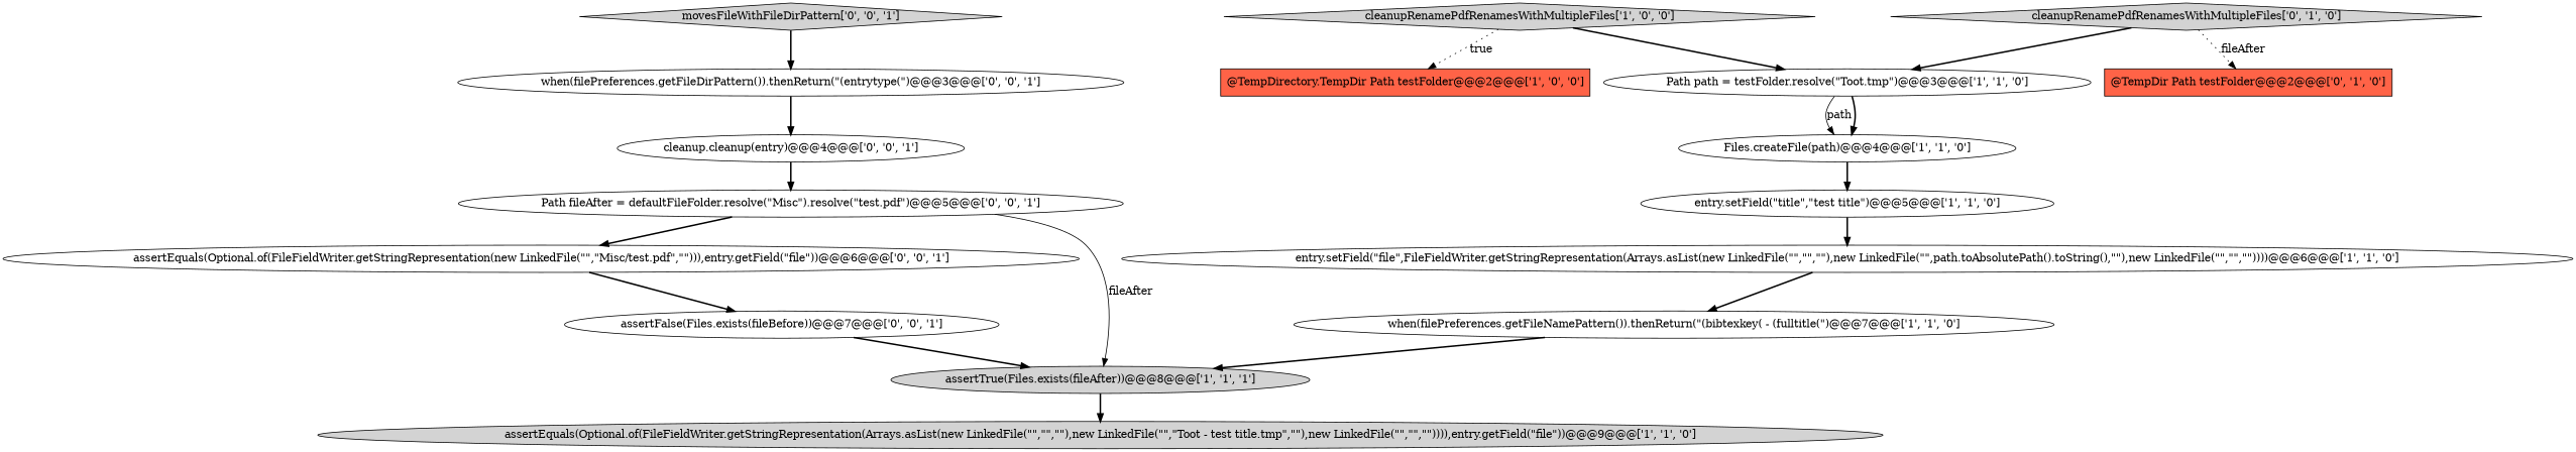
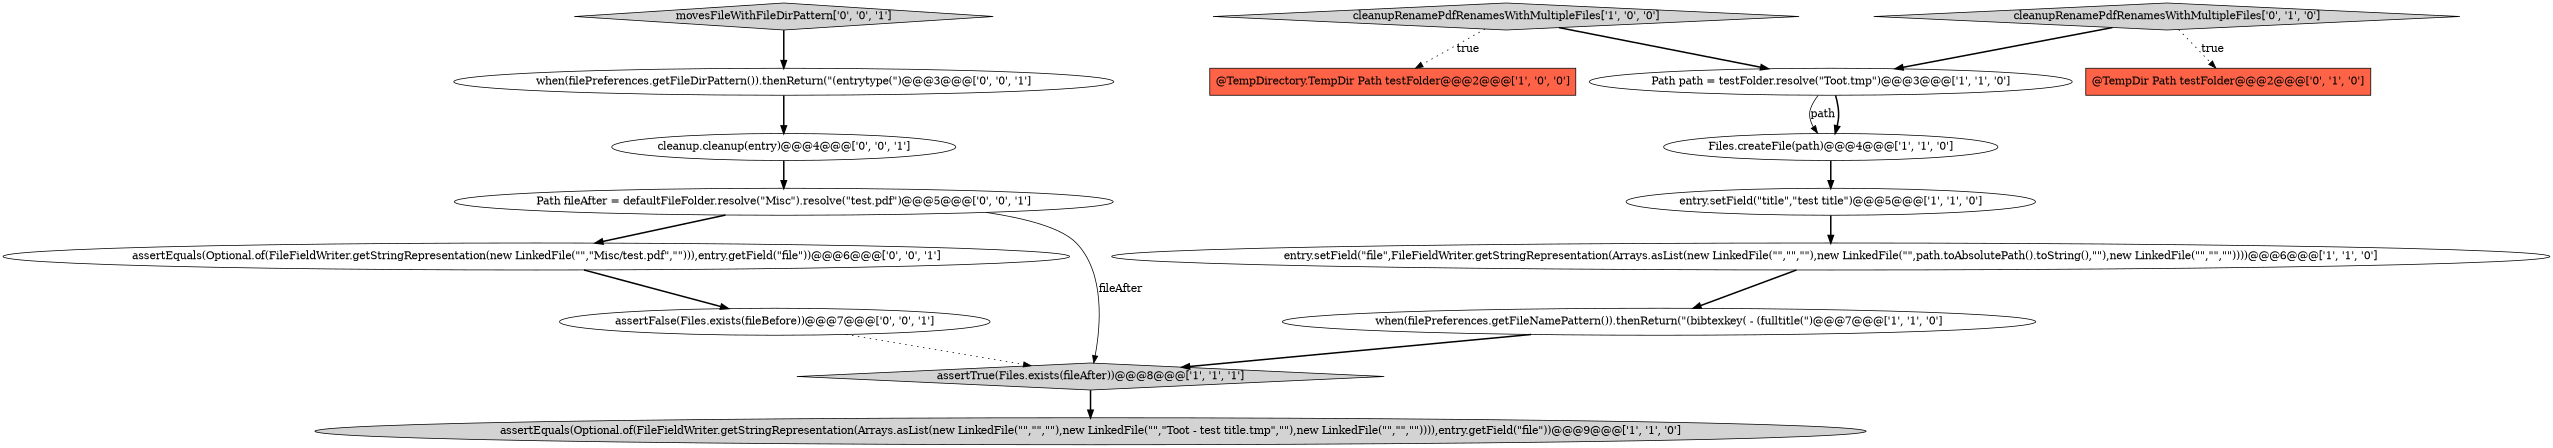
  digraph {
    node [fillcolor=white shape=ellipse style=filled]
    edge [style=bold]
    n1 [label="when(filePreferences.getFileNamePattern()).thenReturn(\"(bibtexkey( - (fulltitle(\")@@@7@@@['1', '1', '0']"]
-   n2 [fillcolor=lightgray label="assertTrue(Files.exists(fileAfter))@@@8@@@['1', '1', '1']"]
+   n2 [fillcolor=lightgray label="assertTrue(Files.exists(fileAfter))@@@8@@@['1', '1', '1']" shape=diamond]
    n3 [fillcolor=lightgray label="assertEquals(Optional.of(FileFieldWriter.getStringRepresentation(Arrays.asList(new LinkedFile(\"\",\"\",\"\"),new LinkedFile(\"\",\"Toot - test title.tmp\",\"\"),new LinkedFile(\"\",\"\",\"\")))),entry.getField(\"file\"))@@@9@@@['1', '1', '0']"]
    n4 [label="Files.createFile(path)@@@4@@@['1', '1', '0']"]
    n5 [label="entry.setField(\"title\",\"test title\")@@@5@@@['1', '1', '0']"]
    n6 [label="entry.setField(\"file\",FileFieldWriter.getStringRepresentation(Arrays.asList(new LinkedFile(\"\",\"\",\"\"),new LinkedFile(\"\",path.toAbsolutePath().toString(),\"\"),new LinkedFile(\"\",\"\",\"\"))))@@@6@@@['1', '1', '0']"]
    n7 [label="when(filePreferences.getFileDirPattern()).thenReturn(\"(entrytype(\")@@@3@@@['0', '0', '1']"]
    n8 [label="cleanup.cleanup(entry)@@@4@@@['0', '0', '1']"]
    n9 [label="Path fileAfter = defaultFileFolder.resolve(\"Misc\").resolve(\"test.pdf\")@@@5@@@['0', '0', '1']"]
    n10 [label="Path path = testFolder.resolve(\"Toot.tmp\")@@@3@@@['1', '1', '0']"]
    n11 [fillcolor=lightgray label="cleanupRenamePdfRenamesWithMultipleFiles['1', '0', '0']" shape=diamond]
    n12 [fillcolor=tomato label="@TempDirectory.TempDir Path testFolder@@@2@@@['1', '0', '0']" shape=box]
    n13 [fillcolor=lightgray label="movesFileWithFileDirPattern['0', '0', '1']" shape=diamond]
    n14 [fillcolor=tomato label="@TempDir Path testFolder@@@2@@@['0', '1', '0']" shape=box]
    n15 [fillcolor=lightgray label="cleanupRenamePdfRenamesWithMultipleFiles['0', '1', '0']" shape=diamond]
    n16 [label="assertEquals(Optional.of(FileFieldWriter.getStringRepresentation(new LinkedFile(\"\",\"Misc/test.pdf\",\"\"))),entry.getField(\"file\"))@@@6@@@['0', '0', '1']"]
    n17 [label="assertFalse(Files.exists(fileBefore))@@@7@@@['0', '0', '1']"]
    n1 -> n2
    n2 -> n3
    n4 -> n5
    n5 -> n6
    n6 -> n1
    n7 -> n8
    n8 -> n9
    n9 -> n2 [label=fileAfter style=solid]
    n9 -> n16
    n10 -> n4
    n10 -> n4 [label=path style=solid]
    n11 -> n10
    n11 -> n12 [label=true style=dotted]
    n13 -> n7
    n15 -> n10
-   n15 -> n14 [label=fileAfter style=dotted]
+   n15 -> n14 [label=true style=dotted]
    n16 -> n17
-   n17 -> n2
+   n17 -> n2 [style=dotted]
  }
